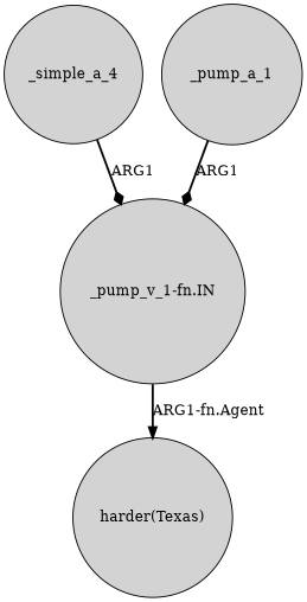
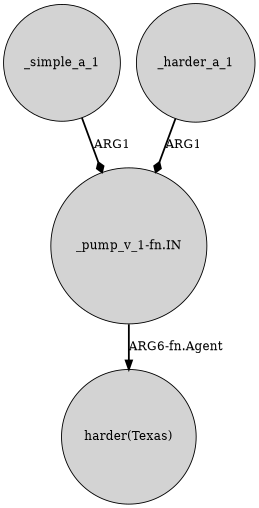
  digraph {
    node [shape=circle style=filled]
    edge [arrowhead=diamond style=bold]
-   _simple_a_1 [label=_simple_a_4]
+   _simple_a_1
    "_pump_v_1-fn.IN"
    n3 [label="harder(Texas)"]
-   _harder_a_1 [label=_pump_a_1]
+   _harder_a_1
    _simple_a_1 -> "_pump_v_1-fn.IN" [label=ARG1]
-   "_pump_v_1-fn.IN" -> n3 [arrowhead=normal label="ARG1-fn.Agent"]
+   "_pump_v_1-fn.IN" -> n3 [arrowhead=normal label="ARG6-fn.Agent"]
    _harder_a_1 -> "_pump_v_1-fn.IN" [label=ARG1]
  }
